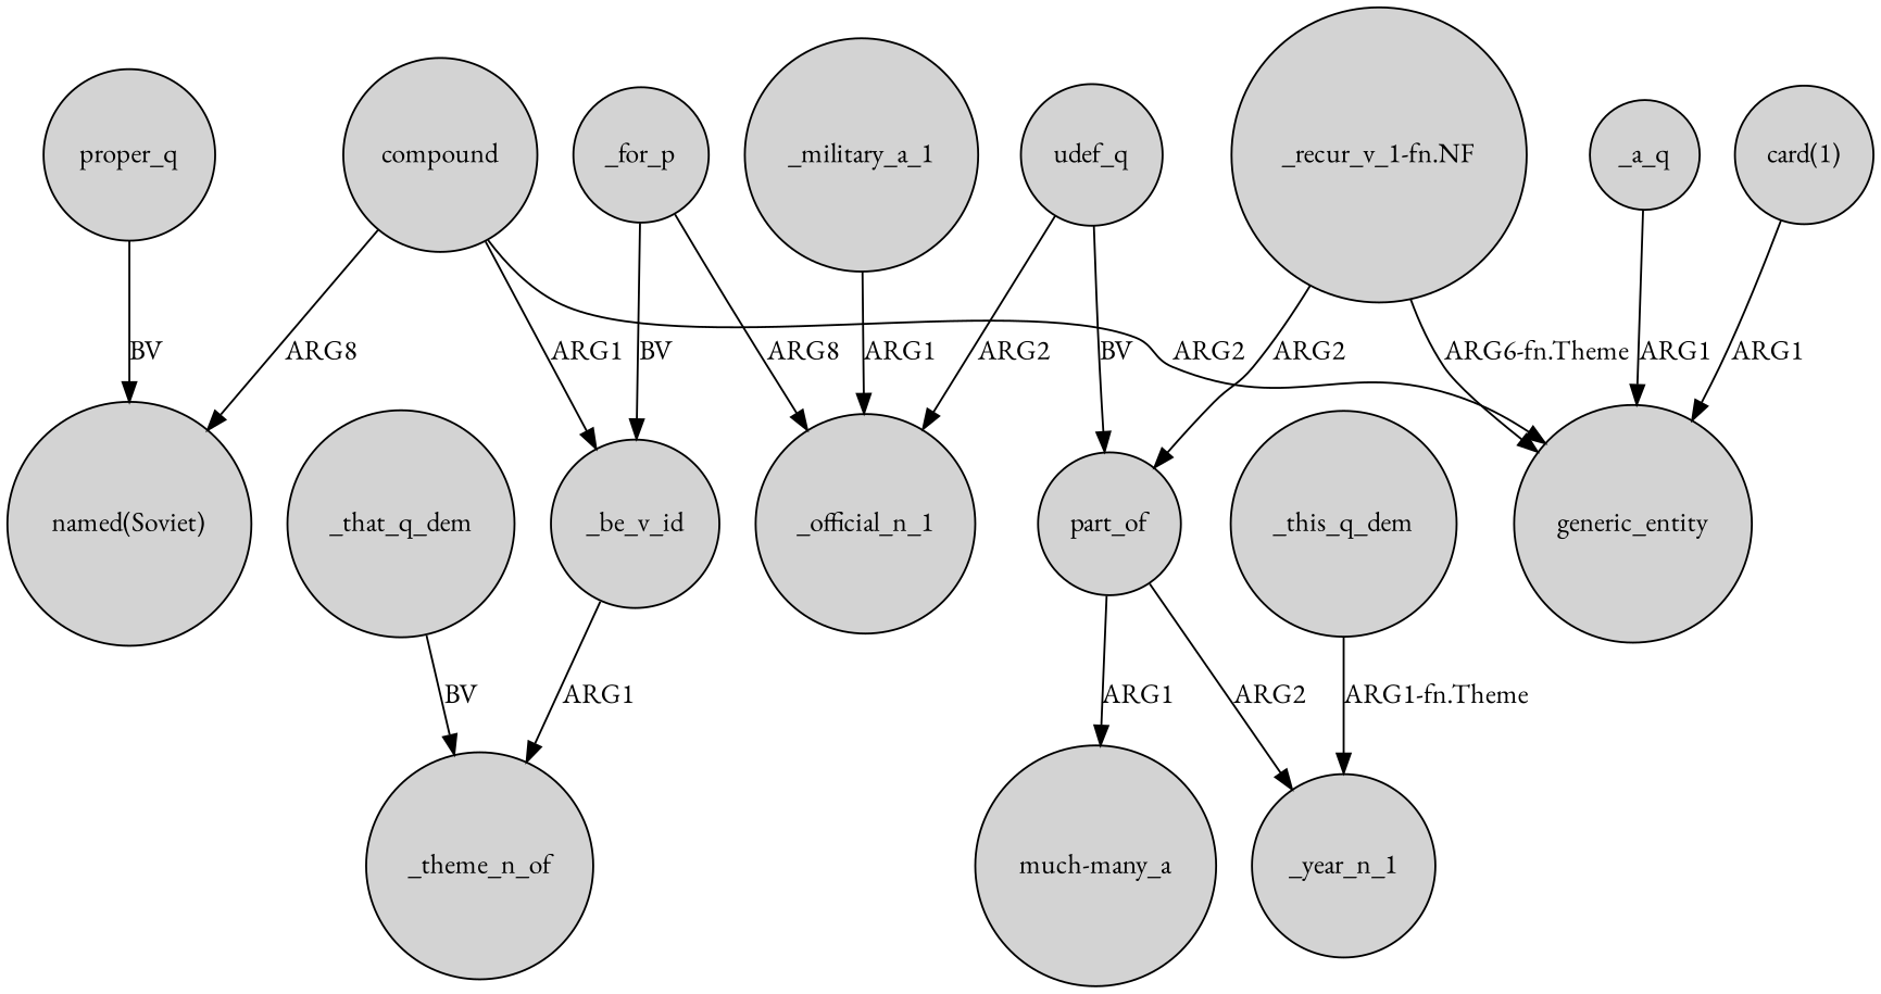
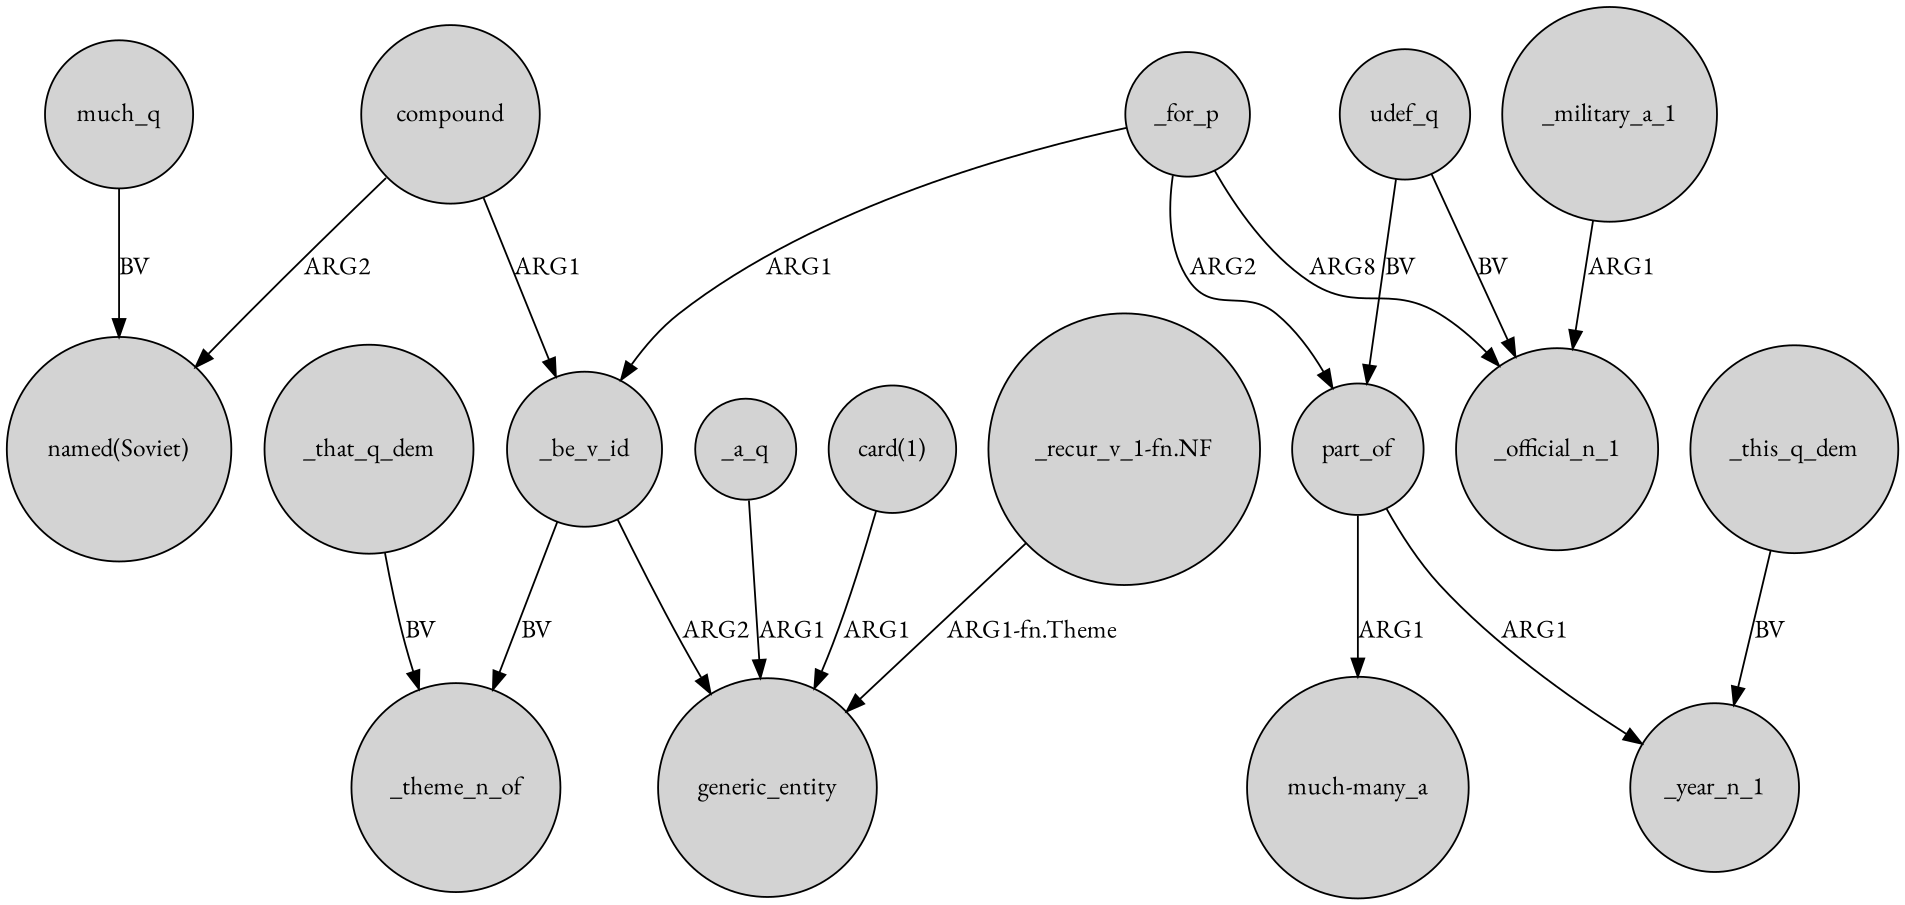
  digraph {
    fontname="EB Garamond"
    node [fontname="EB Garamond" shape=circle style=filled]
    edge [fontname="EB Garamond"]
    compound
    "named(Soviet)"
    _be_v_id
    _that_q_dem
    _theme_n_of
    _a_q
    generic_entity
    "card(1)"
    _for_p
    _official_n_1
    part_of
    _year_n_1
    "much-many_a"
    "_recur_v_1-fn.NF"
    udef_q
    _military_a_1
-   proper_q
+   proper_q [label=much_q]
    _this_q_dem
-   compound -> "named(Soviet)" [label=ARG8]
+   compound -> "named(Soviet)" [label=ARG2]
    compound -> _be_v_id [label=ARG1]
-   _be_v_id -> _theme_n_of [label=ARG1]
-   compound -> generic_entity [label=ARG2]
+   _be_v_id -> _theme_n_of [label=BV]
+   _be_v_id -> generic_entity [label=ARG2]
    _that_q_dem -> _theme_n_of [label=BV]
    _a_q -> generic_entity [label=ARG1]
    "card(1)" -> generic_entity [label=ARG1]
-   _for_p -> _be_v_id [label=BV]
+   _for_p -> _be_v_id [label=ARG1]
    _for_p -> _official_n_1 [label=ARG8]
-   "_recur_v_1-fn.NF" -> part_of [label=ARG2]
-   part_of -> _year_n_1 [label=ARG2]
+   _for_p -> part_of [label=ARG2]
+   part_of -> _year_n_1 [label=ARG1]
    part_of -> "much-many_a" [label=ARG1]
-   "_recur_v_1-fn.NF" -> generic_entity [label="ARG6-fn.Theme"]
-   udef_q -> _official_n_1 [label=ARG2]
+   "_recur_v_1-fn.NF" -> generic_entity [label="ARG1-fn.Theme"]
+   udef_q -> _official_n_1 [label=BV]
    udef_q -> part_of [label=BV]
    _military_a_1 -> _official_n_1 [label=ARG1]
    proper_q -> "named(Soviet)" [label=BV]
-   _this_q_dem -> _year_n_1 [label="ARG1-fn.Theme"]
+   _this_q_dem -> _year_n_1 [label=BV]
  }
